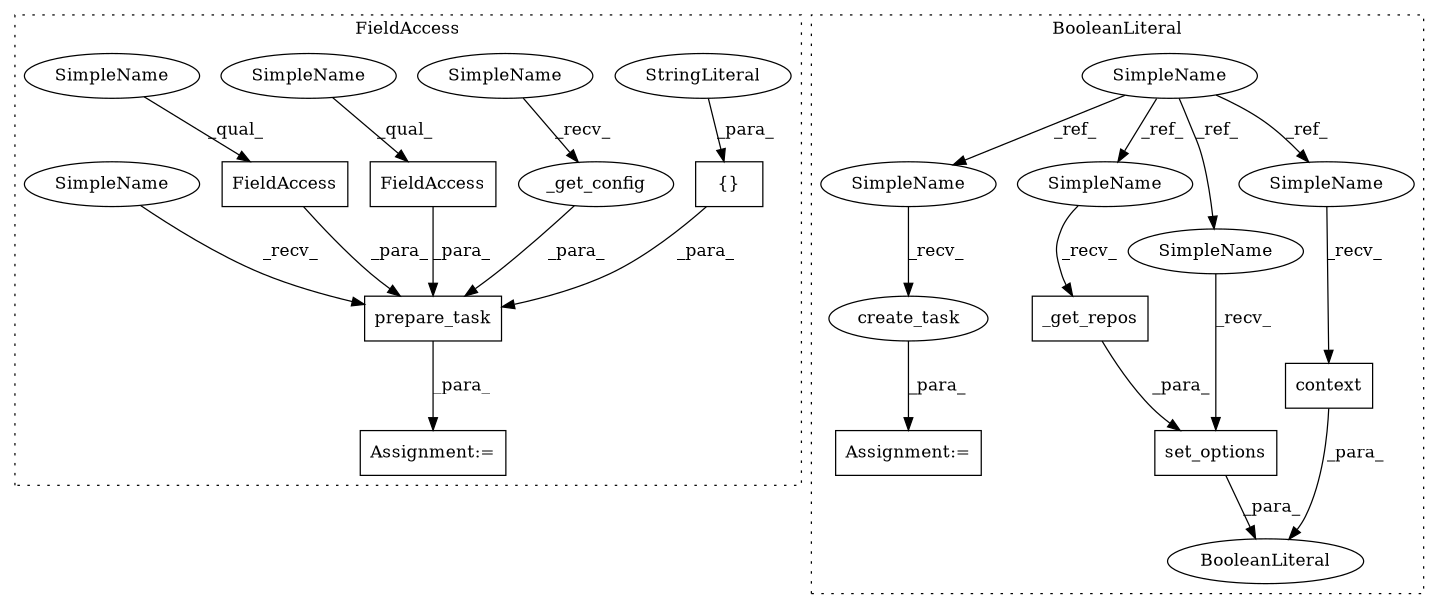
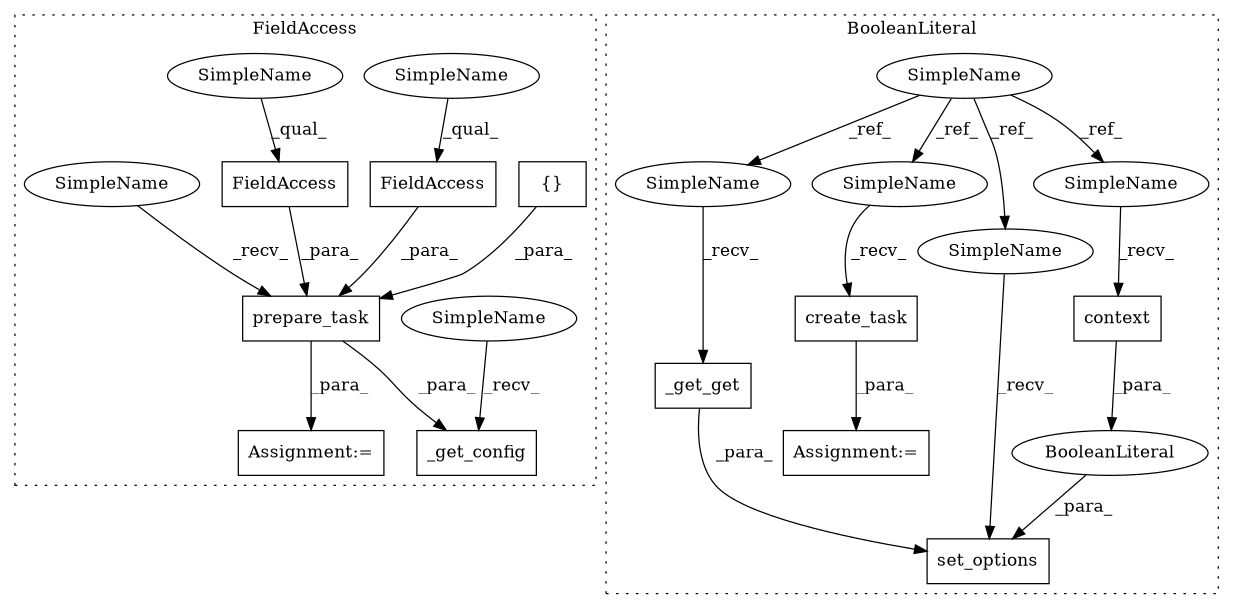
  digraph {
    node [a=42 l=4 s=7792 shape=box]
    n1 [a=32 l="13,1" label=prepare_task s="7681,7836"]
    n2 [a=22 l=22 label=FieldAccess]
    n3 [a=22 l=16 label=FieldAccess s=7775]
    n4 [a=4 l="1,1" label="{}" s="7725,7773"]
    n5 [a=7 l=1 label="Assignment:=" s=7675]
-   n6 [a=45 l=28 label=StringLiteral s=7745 shape=ellipse]
-   n7 [a=32 l=13 label=_get_config s=7699 shape=ellipse]
+   n7 [a=32 l=13 label=_get_config s=7699]
    n8 [label=SimpleName s=7694 shape=ellipse]
    n9 [label=SimpleName shape=ellipse]
    n10 [label=SimpleName s=7775 shape=ellipse]
    n11 [label=SimpleName s=7676 shape=ellipse]
-   n12 [a=32 l="12,1" label=create_task s="7414,7467" shape=ellipse]
+   n12 [a=32 l="12,1" label=create_task s="7414,7467"]
    n13 [label=SimpleName s=7241 shape=ellipse]
    n14 [a=32 l="8,1" label=context s="7431,7466"]
    n15 [a=7 l=1 label="Assignment:=" s=7408]
    n16 [a=32 l="12,1" label=set_options s="7360,7397"]
    n17 [a=9 l=5 label=BooleanLiteral s=7372 shape=ellipse]
-   n18 [a=32 l=12 label=_get_repos s=7385]
+   n18 [a=32 l=12 label=_get_get s=7385]
    n19 [label=SimpleName s=7380 shape=ellipse]
    n20 [label=SimpleName s=7409 shape=ellipse]
    n21 [label=SimpleName s=7355 shape=ellipse]
    n22 [label=SimpleName s=7426 shape=ellipse]
    subgraph cluster_1 {
      label=FieldAccess
      style=dotted
      n1
      n2
      n3
      n4
      n5
-     n6
      n7
      n8
      n9
      n10
      n11
    }
    subgraph cluster_2 {
      label=BooleanLiteral
      style=dotted
      n12
      n13
      n14
      n15
      n16
      n17
      n18
      n19
      n20
      n21
      n22
    }
    n1 -> n5 [label=_para_]
    n2 -> n1 [label=_para_]
    n3 -> n1 [label=_para_]
    n4 -> n1 [label=_para_]
-   n6 -> n4 [label=_para_]
-   n7 -> n1 [label=_para_]
+   n1 -> n7 [label=_para_]
    n8 -> n7 [label=_recv_]
    n9 -> n2 [label=_qual_]
    n10 -> n3 [label=_qual_]
    n11 -> n1 [label=_recv_]
    n12 -> n15 [label=_para_]
    n13 -> n19 [label=_ref_]
    n13 -> n20 [label=_ref_]
    n13 -> n21 [label=_ref_]
    n13 -> n22 [label=_ref_]
    n14 -> n17 [label=_para_]
-   n16 -> n17 [label=_para_]
+   n17 -> n16 [label=_para_]
    n18 -> n16 [label=_para_]
    n19 -> n18 [label=_recv_]
    n20 -> n12 [label=_recv_]
    n21 -> n16 [label=_recv_]
    n22 -> n14 [label=_recv_]
  }
